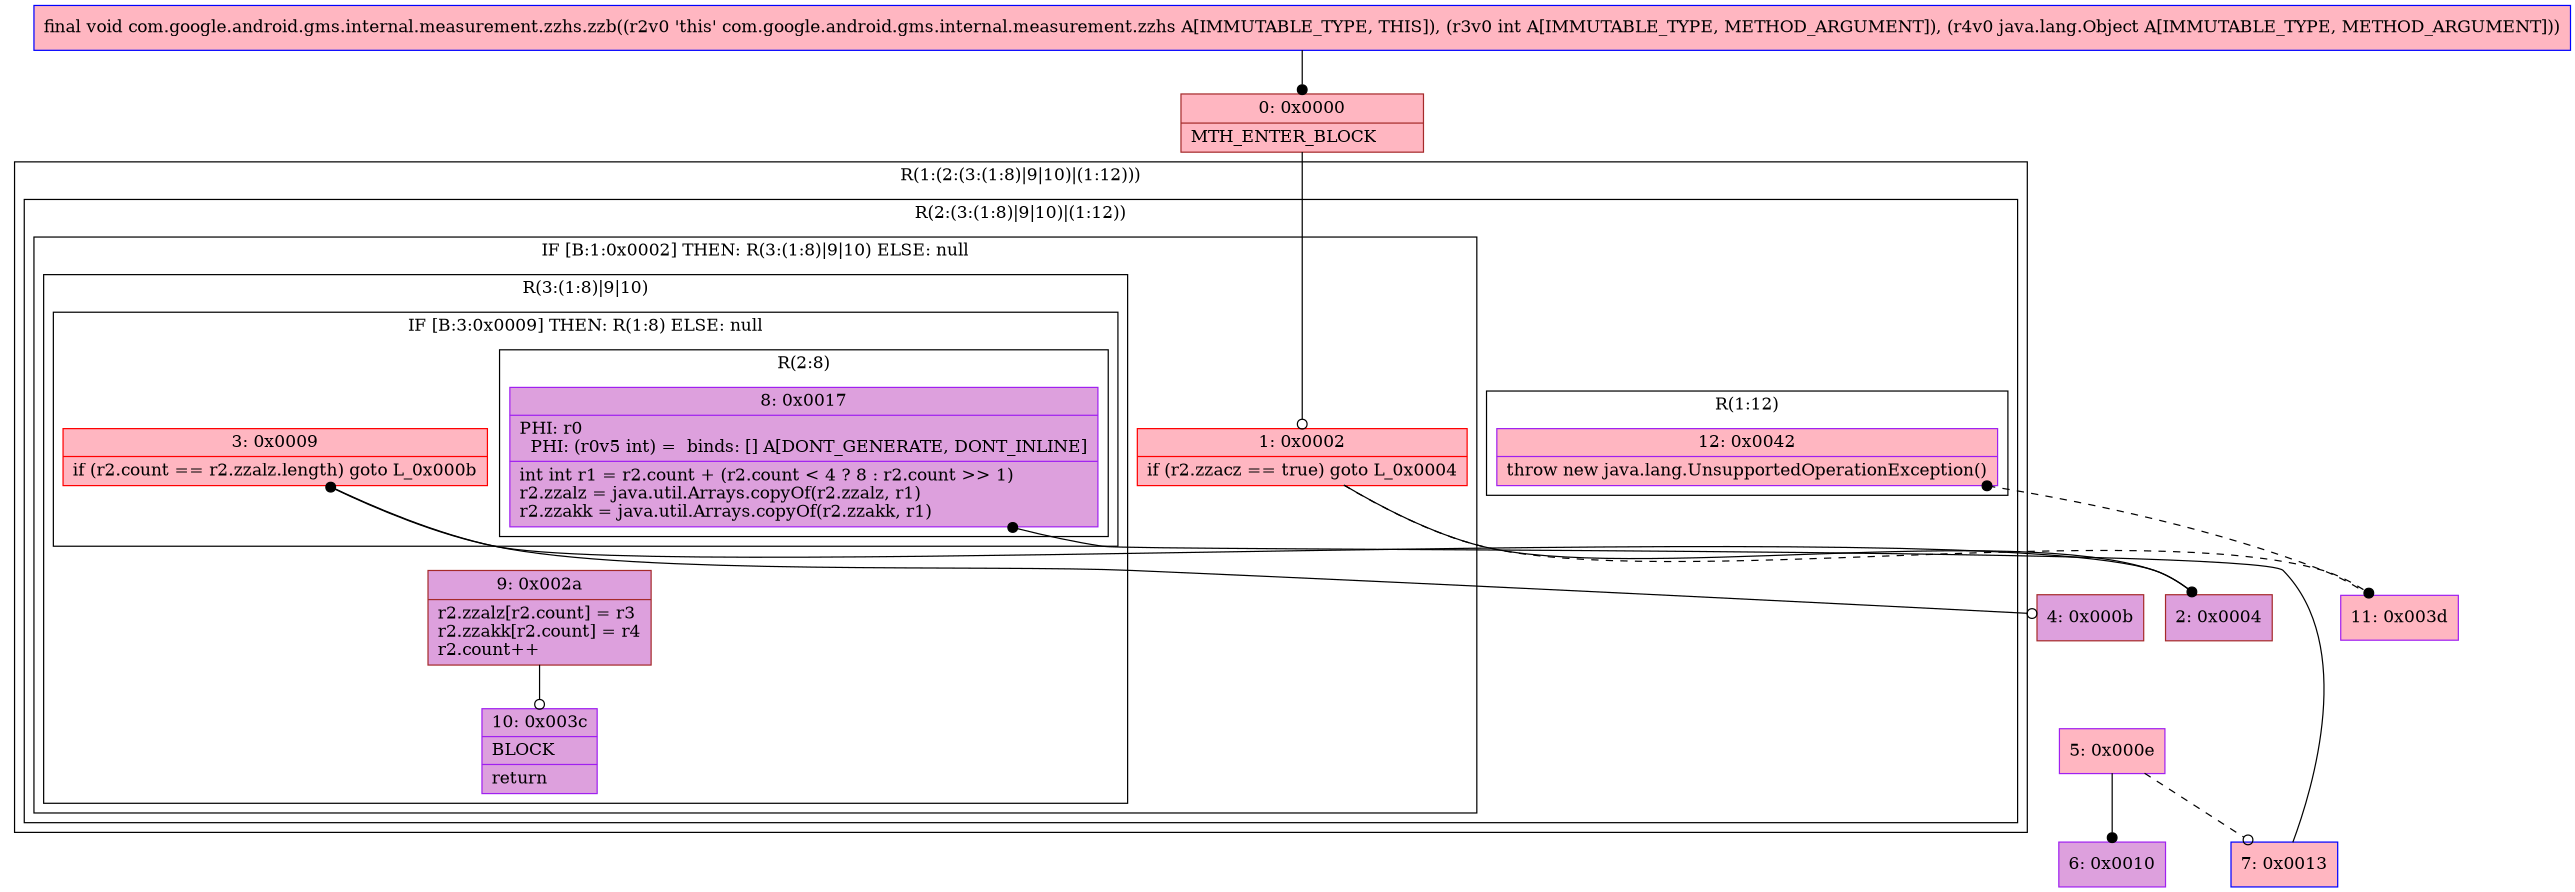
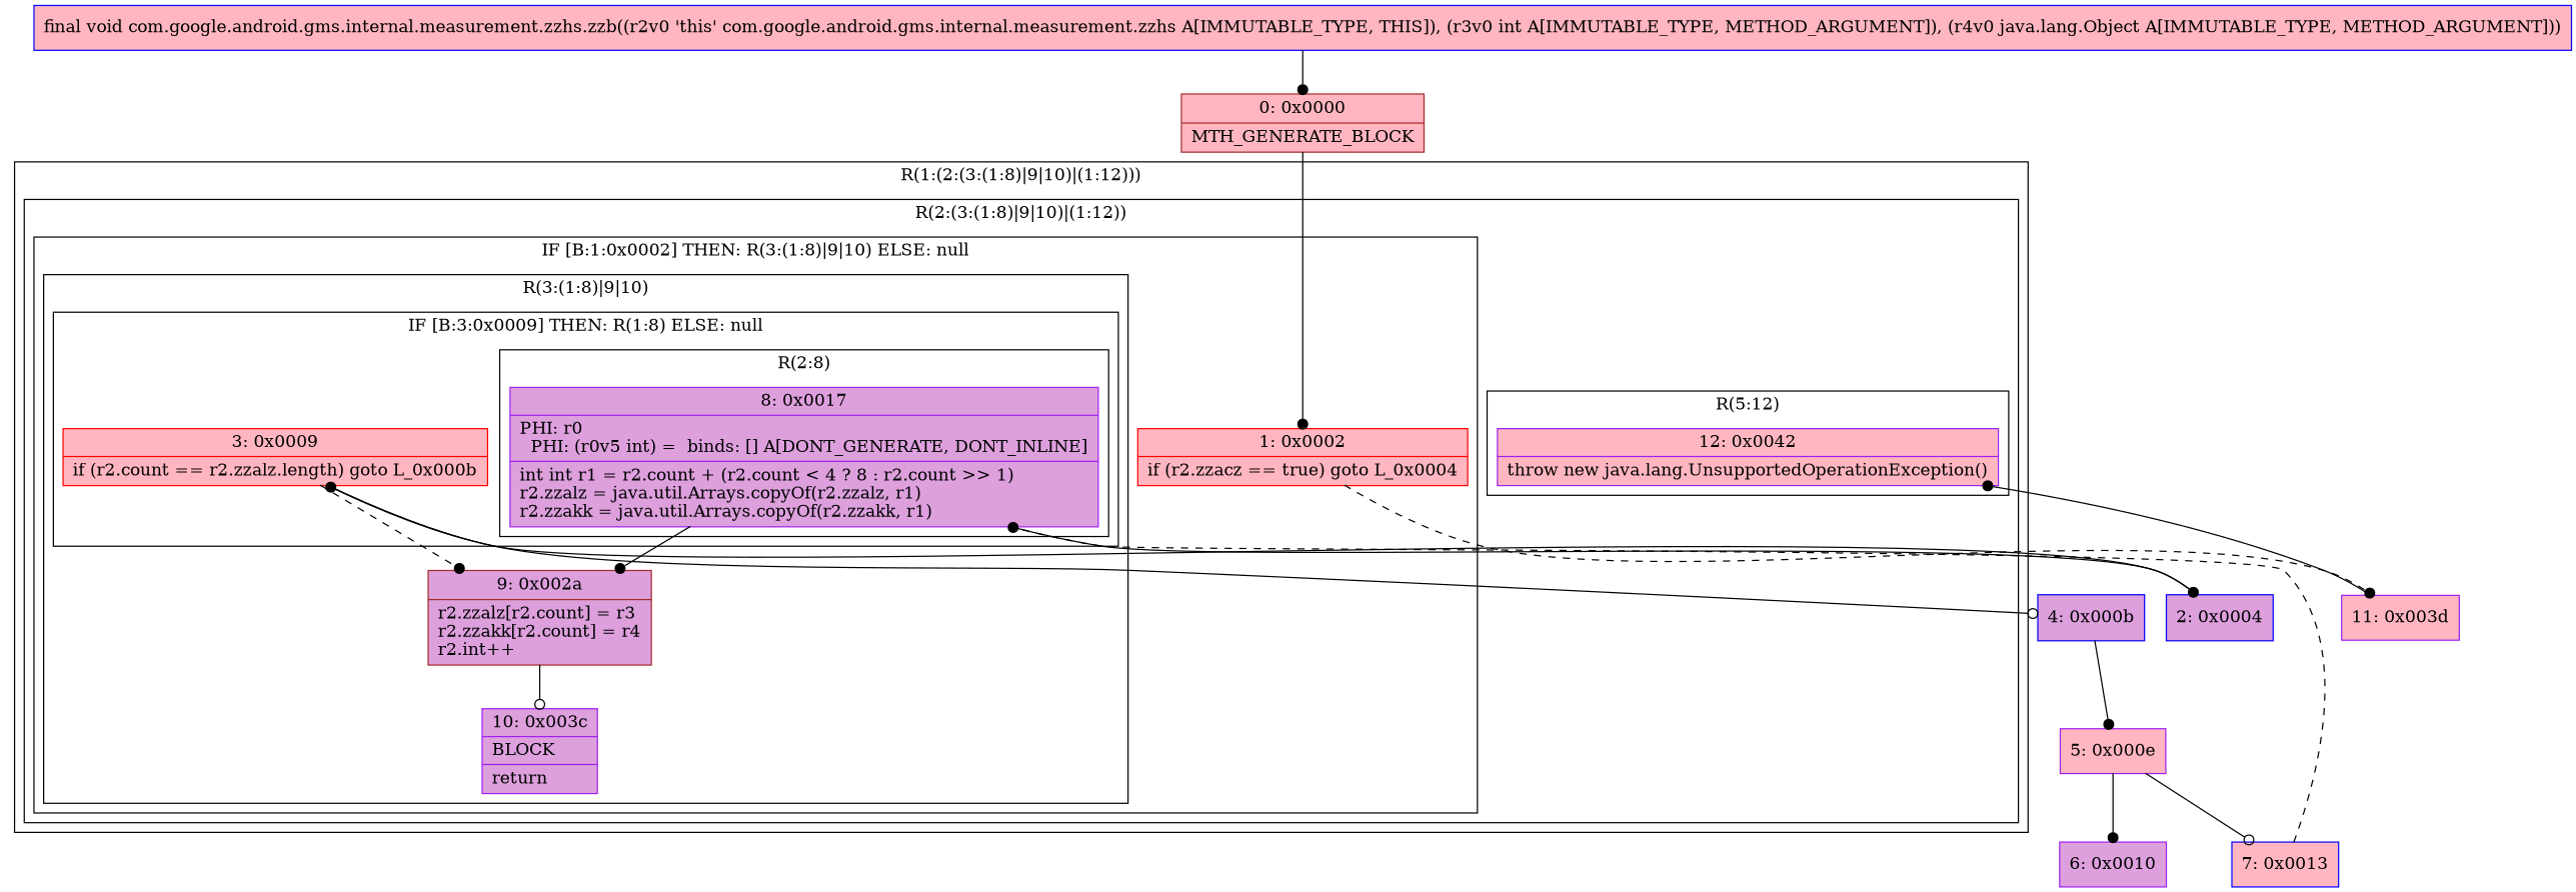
  digraph {
    node [color=purple fillcolor=lightpink shape=record style=filled]
    edge [arrowhead=dot]
    n1 [fillcolor=plum label="{8\:\ 0x0017|PHI: r0 \l  PHI: (r0v5 int) =  binds: [] A[DONT_GENERATE, DONT_INLINE]\l|int int r1 = r2.count + (r2.count \< 4 ? 8 : r2.count \>\> 1)\lr2.zzalz = java.util.Arrays.copyOf(r2.zzalz, r1)\lr2.zzakk = java.util.Arrays.copyOf(r2.zzakk, r1)\l}"]
    n2 [color=red label="{3\:\ 0x0009|if (r2.count == r2.zzalz.length) goto L_0x000b\l}"]
-   n3 [color=brown fillcolor=plum label="{9\:\ 0x002a|r2.zzalz[r2.count] = r3\lr2.zzakk[r2.count] = r4\lr2.count++\l}"]
+   n3 [color=brown fillcolor=plum label="{9\:\ 0x002a|r2.zzalz[r2.count] = r3\lr2.zzakk[r2.count] = r4\lr2.int++\l}"]
    n4 [fillcolor=plum label="{10\:\ 0x003c|BLOCK\l|return\l}"]
    n5 [color=red label="{1\:\ 0x0002|if (r2.zzacz == true) goto L_0x0004\l}"]
    n6 [label="{12\:\ 0x0042|throw new java.lang.UnsupportedOperationException()\l}"]
-   n7 [color=brown fillcolor=plum label="{4\:\ 0x000b}"]
-   n8 [color=brown fillcolor=plum label="{2\:\ 0x0004}"]
+   n7 [color=blue fillcolor=plum label="{4\:\ 0x000b}"]
+   n8 [color=blue fillcolor=plum label="{2\:\ 0x0004}"]
    n9 [label="{11\:\ 0x003d}"]
    n10 [label="{5\:\ 0x000e}"]
-   n11 [color=brown label="{0\:\ 0x0000|MTH_ENTER_BLOCK\l}"]
+   n11 [color=brown label="{0\:\ 0x0000|MTH_GENERATE_BLOCK\l}"]
    n12 [fillcolor=plum label="{6\:\ 0x0010}"]
    n13 [color=blue label="{7\:\ 0x0013}"]
    n14 [color=blue label="{final void com.google.android.gms.internal.measurement.zzhs.zzb((r2v0 'this' com.google.android.gms.internal.measurement.zzhs A[IMMUTABLE_TYPE, THIS]), (r3v0 int A[IMMUTABLE_TYPE, METHOD_ARGUMENT]), (r4v0 java.lang.Object A[IMMUTABLE_TYPE, METHOD_ARGUMENT])) }"]
    subgraph cluster_1 {
      label="R(1:(2:(3:(1:8)|9|10)|(1:12)))"
      subgraph cluster_2 {
        label="R(2:(3:(1:8)|9|10)|(1:12))"
        subgraph cluster_3 {
          label="IF [B:1:0x0002] THEN: R(3:(1:8)|9|10) ELSE: null"
          n5
          subgraph cluster_4 {
            label="R(3:(1:8)|9|10)"
            n3
            n4
            subgraph cluster_5 {
              label="IF [B:3:0x0009] THEN: R(1:8) ELSE: null"
              n2
              subgraph cluster_6 {
                label="R(2:8)"
                n1
              }
            }
          }
        }
        subgraph cluster_7 {
-         label="R(1:12)"
+         label="R(5:12)"
          n6
        }
      }
    }
+   n1 -> n3
+   n2 -> n3 [style=dashed]
    n2 -> n7 [arrowhead=odot]
    n3 -> n4 [arrowhead=odot]
-   n5 -> n8
+   n1 -> n8
    n5 -> n9 [style=dashed]
+   n7 -> n10
    n8 -> n2
-   n9 -> n6 [style=dashed]
+   n9 -> n6
    n10 -> n12
-   n10 -> n13 [arrowhead=odot style=dashed]
-   n11 -> n5 [arrowhead=odot]
-   n13 -> n1
+   n10 -> n13 [arrowhead=odot]
+   n11 -> n5
+   n13 -> n1 [style=dashed]
    n14 -> n11
  }
